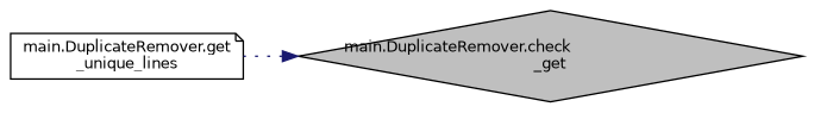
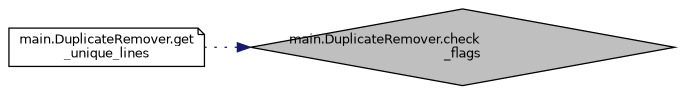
  digraph {
    rankdir=RL
    fontname="DejaVu Sans"
    node [color=black fontname="DejaVu Sans" fontsize=10 style=filled]
-   n1 [fillcolor=grey75 fontcolor=black height=0.2 label="main.DuplicateRemover.check\l_get" shape=diamond width=0.4]
+   n1 [fillcolor=grey75 fontcolor=black height=0.2 label="main.DuplicateRemover.check\l_flags" shape=diamond width=0.4]
    n2 [fillcolor=white height=0.2 label="main.DuplicateRemover.get\l_unique_lines" shape=note width=0.4]
    n1 -> n2 [color=midnightblue dir=back fontname="DejaVu Sans" fontsize=10 labelfontname=Helvetica labelfontsize=10 style=dotted]
  }
